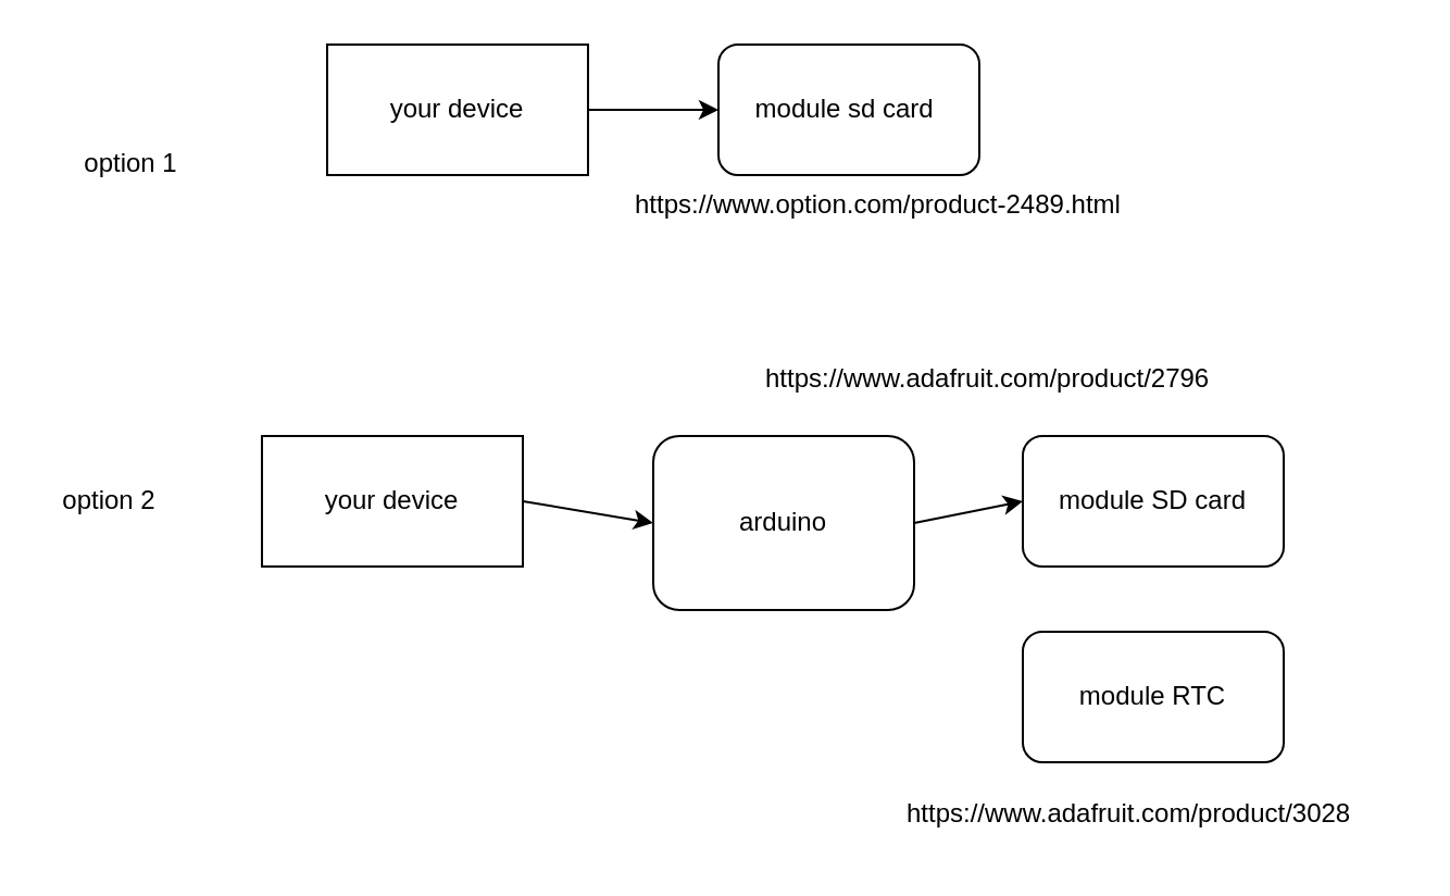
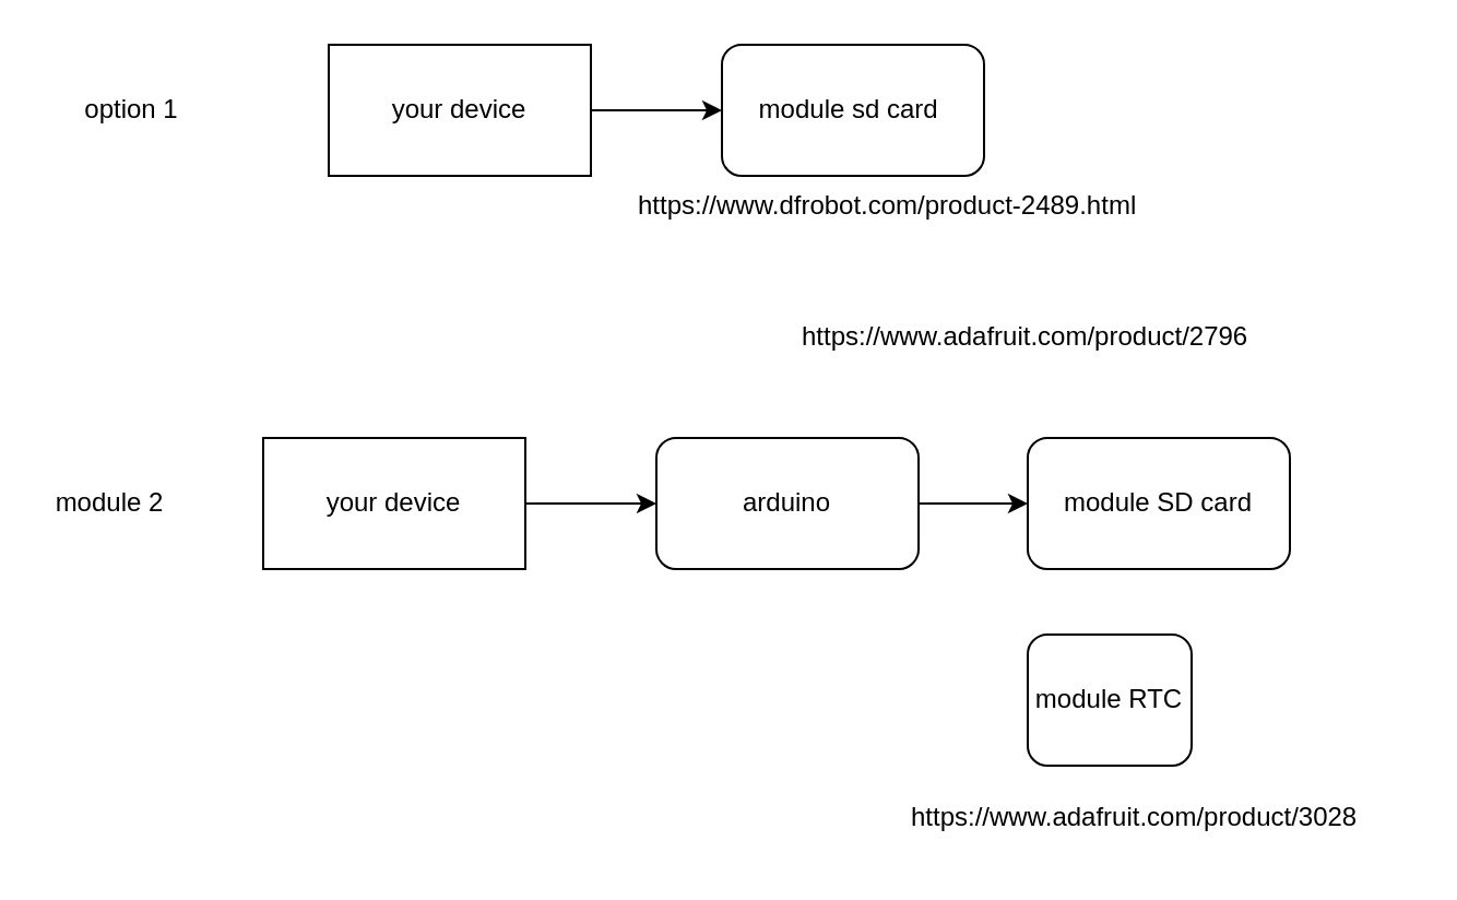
  <mxCell id="0" />
  <mxCell id="1" parent="0" />
  <mxCell id="2" style="edgeStyle=orthogonalEdgeStyle;rounded=0;orthogonalLoop=1;jettySize=auto;html=1;exitX=1;exitY=0.5;exitDx=0;exitDy=0;entryX=0;entryY=0.5;entryDx=0;entryDy=0;" edge="1" parent="1" source="3" target="4"><mxGeometry relative="1" as="geometry" /></mxCell>
  <mxCell id="3" value="your device" style="rounded=0;whiteSpace=wrap;html=1;" vertex="1" parent="1"><mxGeometry x="150" y="20" width="120" height="60" as="geometry" /></mxCell>
  <mxCell id="4" value="module sd card&amp;nbsp;" style="rounded=1;whiteSpace=wrap;html=1;" vertex="1" parent="1"><mxGeometry x="330" y="20" width="120" height="60" as="geometry" /></mxCell>
- <mxCell id="5" value="option 1" style="text;html=1;strokeColor=none;fillColor=none;align=center;verticalAlign=middle;whiteSpace=wrap;rounded=0;" vertex="1" parent="1"><mxGeometry x="30" y="60" width="60" height="30" as="geometry" /></mxCell>
+ <mxCell id="5" value="option 1" style="text;html=1;strokeColor=none;fillColor=none;align=center;verticalAlign=middle;whiteSpace=wrap;rounded=0;" vertex="1" parent="1"><mxGeometry x="30" y="35" width="60" height="30" as="geometry" /></mxCell>
  <mxCell id="6" value="module SD card" style="rounded=1;whiteSpace=wrap;html=1;" vertex="1" parent="1"><mxGeometry x="470" y="200" width="120" height="60" as="geometry" /></mxCell>
- <mxCell id="7" value="option 2" style="text;html=1;strokeColor=none;fillColor=none;align=center;verticalAlign=middle;whiteSpace=wrap;rounded=0;" vertex="1" parent="1"><mxGeometry x="20" y="215" width="60" height="30" as="geometry" /></mxCell>
+ <mxCell id="7" value="module 2" style="text;html=1;strokeColor=none;fillColor=none;align=center;verticalAlign=middle;whiteSpace=wrap;rounded=0;" vertex="1" parent="1"><mxGeometry x="20" y="215" width="60" height="30" as="geometry" /></mxCell>
  <mxCell id="8" value="your device" style="rounded=0;whiteSpace=wrap;html=1;" vertex="1" parent="1"><mxGeometry x="120" y="200" width="120" height="60" as="geometry" /></mxCell>
  <mxCell id="9" style="edgeStyle=none;rounded=0;orthogonalLoop=1;jettySize=auto;html=1;exitX=1;exitY=0.5;exitDx=0;exitDy=0;entryX=0;entryY=0.5;entryDx=0;entryDy=0;" edge="1" parent="1" source="10" target="6"><mxGeometry relative="1" as="geometry" /></mxCell>
- <mxCell id="10" value="arduino" style="rounded=1;whiteSpace=wrap;html=1;" vertex="1" parent="1"><mxGeometry x="300" y="200" width="120" height="80" as="geometry" /></mxCell>
+ <mxCell id="10" value="arduino" style="rounded=1;whiteSpace=wrap;html=1;" vertex="1" parent="1"><mxGeometry x="300" y="200" width="120" height="60" as="geometry" /></mxCell>
  <mxCell id="11" value="" style="endArrow=classic;html=1;rounded=0;exitX=1;exitY=0.5;exitDx=0;exitDy=0;entryX=0;entryY=0.5;entryDx=0;entryDy=0;" edge="1" parent="1" source="8" target="10"><mxGeometry width="50" height="50" relative="1" as="geometry"><mxPoint x="310" y="180" as="sourcePoint" /><mxPoint x="360" y="130" as="targetPoint" /></mxGeometry></mxCell>
- <mxCell id="12" value="module RTC" style="rounded=1;whiteSpace=wrap;html=1;" vertex="1" parent="1"><mxGeometry x="470" y="290" width="120" height="60" as="geometry" /></mxCell>
- <mxCell id="13" value="https://www.adafruit.com/product/2796" style="text;whiteSpace=wrap;html=1;" vertex="1" parent="1"><mxGeometry x="350" y="160" width="230" height="30" as="geometry" /></mxCell>
+ <mxCell id="12" value="module RTC" style="rounded=1;whiteSpace=wrap;html=1;" vertex="1" parent="1"><mxGeometry x="470" y="290" width="75" height="60" as="geometry" /></mxCell>
+ <mxCell id="13" value="https://www.adafruit.com/product/2796" style="text;whiteSpace=wrap;html=1;" vertex="1" parent="1"><mxGeometry x="365" y="140" width="230" height="30" as="geometry" /></mxCell>
  <mxCell id="14" value="https://www.adafruit.com/product/3028" style="text;whiteSpace=wrap;html=1;" vertex="1" parent="1"><mxGeometry x="415" y="360" width="230" height="30" as="geometry" /></mxCell>
- <mxCell id="15" value="https://www.option.com/product-2489.html" style="text;whiteSpace=wrap;html=1;" vertex="1" parent="1"><mxGeometry x="290" y="80" width="250" height="30" as="geometry" /></mxCell>
+ <mxCell id="15" value="https://www.dfrobot.com/product-2489.html" style="text;whiteSpace=wrap;html=1;" vertex="1" parent="1"><mxGeometry x="290" y="80" width="250" height="30" as="geometry" /></mxCell>
